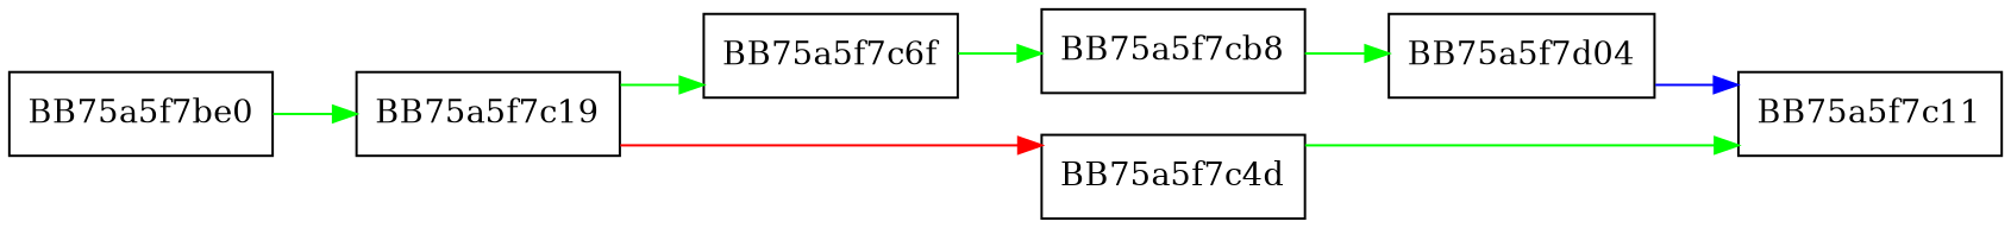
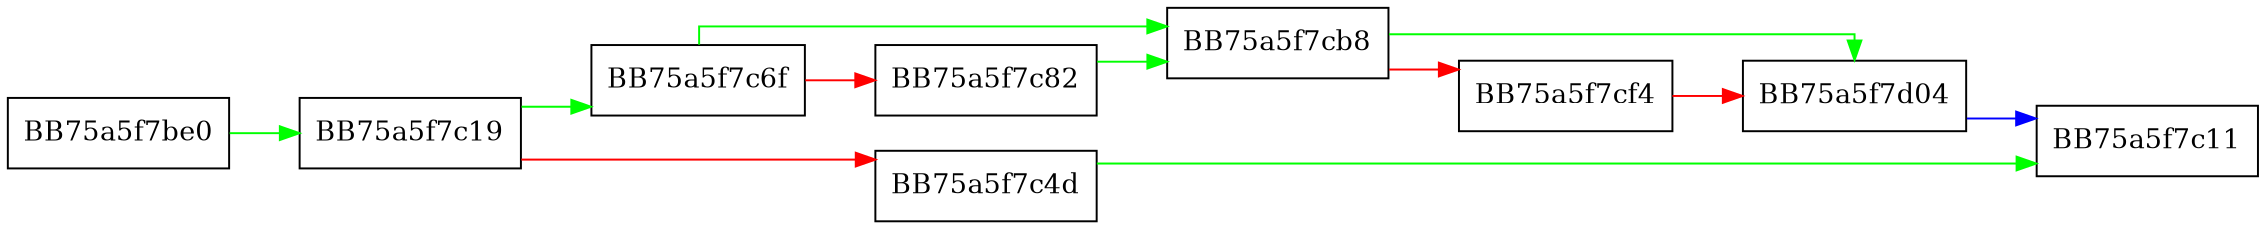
  digraph {
    rankdir=LR
    splines=ortho
    node [shape=box]
    edge [color=green]
    BB75a5f7be0
    BB75a5f7c19
    BB75a5f7c6f
    BB75a5f7c4d
    BB75a5f7cb8
+   BB75a5f7c82
    BB75a5f7c11
    BB75a5f7d04
+   BB75a5f7cf4
    BB75a5f7be0 -> BB75a5f7c19
    BB75a5f7c19 -> BB75a5f7c6f
    BB75a5f7c19 -> BB75a5f7c4d [color=red]
    BB75a5f7c6f -> BB75a5f7cb8
+   BB75a5f7c6f -> BB75a5f7c82 [color=red]
    BB75a5f7c4d -> BB75a5f7c11
    BB75a5f7cb8 -> BB75a5f7d04
+   BB75a5f7cb8 -> BB75a5f7cf4 [color=red]
+   BB75a5f7c82 -> BB75a5f7cb8
    BB75a5f7d04 -> BB75a5f7c11 [color=blue]
+   BB75a5f7cf4 -> BB75a5f7d04 [color=red]
  }
